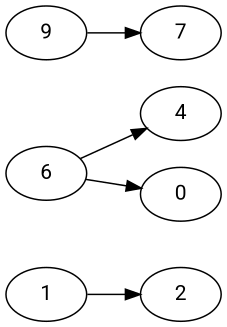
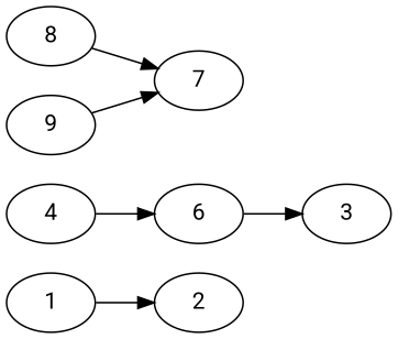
  digraph {
    "Duplicate states"=0
    GraphType=S_P
    "Max states in OPEN"=0
    Modes="120000ms; topo-ordered tasks, ; Pruning: task equivalence, fixed order ready list, ; F-value: ; Optimisation: best schedule length (SL) optimisation on equal, "
    NumberOfTasks=10
    "Pruned using list schedule length"=147
    "States removed from OPEN"=0
    TargetSystem="Homogeneous-8"
    "Time to schedule (ms)"=131
    "Total idle time"=33
    "Total schedule length"=55
    "Total sequential time"=61
    "Total states created"=264
    fontname=Roboto
    rankdir=LR
    node [Processor=0 Weight=2 fontname=Roboto]
    edge [Weight=5 fontname=Roboto]
    1 ["Finish time"=12 "Start time"=4 Weight=8]
    2 ["Finish time"=14 "Start time"=12]
    4 ["Finish time"=27 "Start time"=24 Weight=3]
    6 ["Finish time"=40 "Start time"=31 Weight=9]
+   8 ["Finish time"=31 "Start time"=27 Weight=4]
    7 ["Finish time"=46 "Start time"=44]
    9 ["Finish time"=39 Processor=1 "Start time"=29 Weight=10]
-   3 ["Finish time"=55 "Start time"=46 Weight=9 label=0]
+   3 ["Finish time"=55 "Start time"=46 Weight=9]
    1 -> 2
-   6 -> 4 [Weight=15]
+   4 -> 6 [Weight=15]
    6 -> 3 [Weight=18]
+   8 -> 7 [Weight=15]
    9 -> 7
  }
